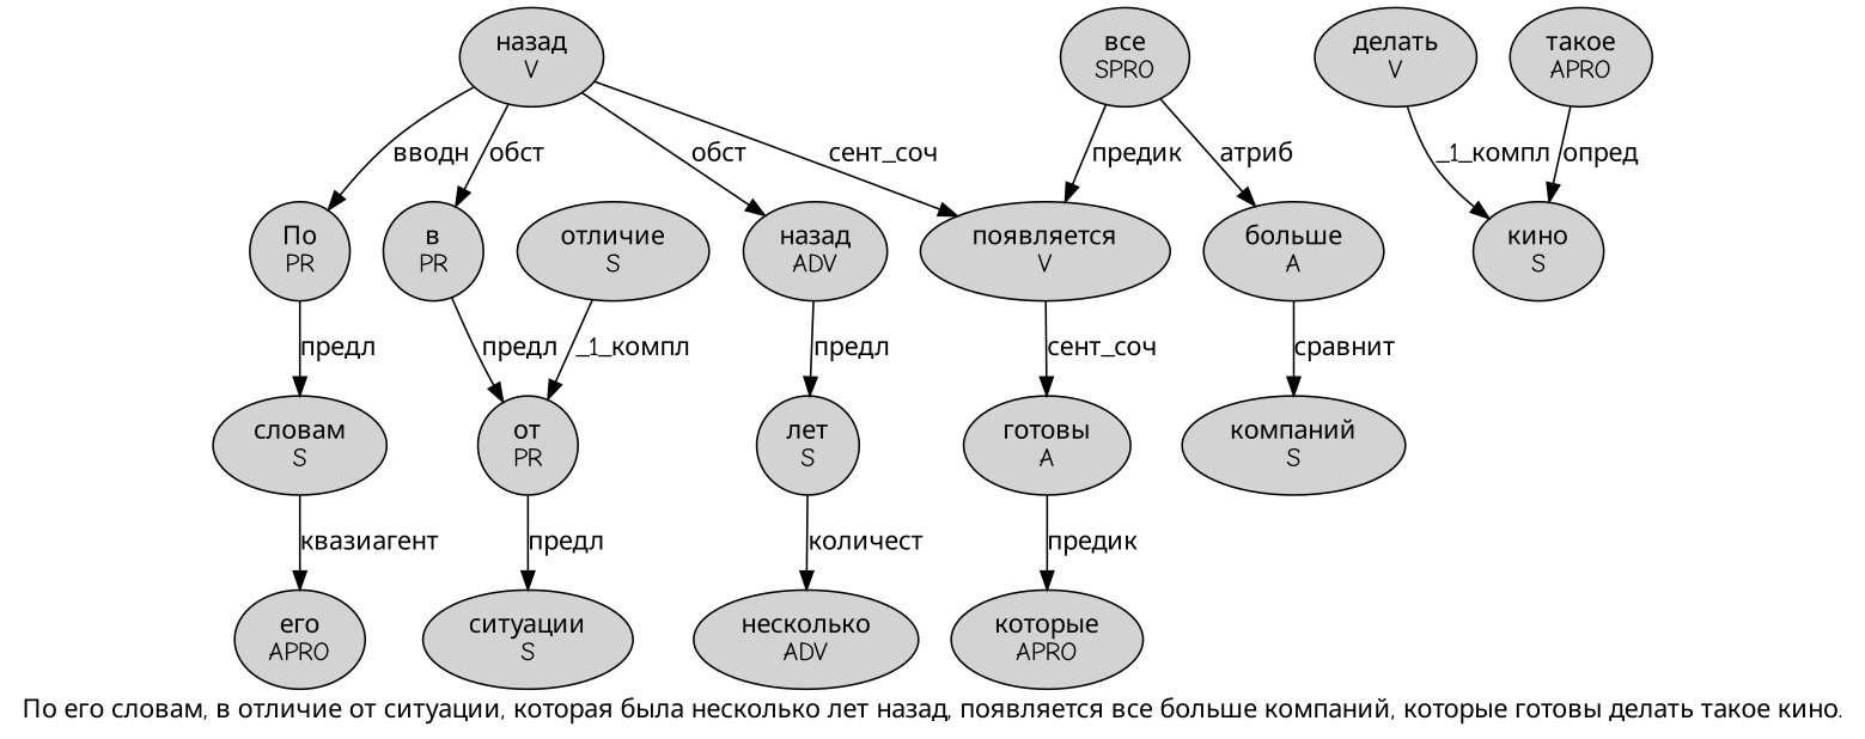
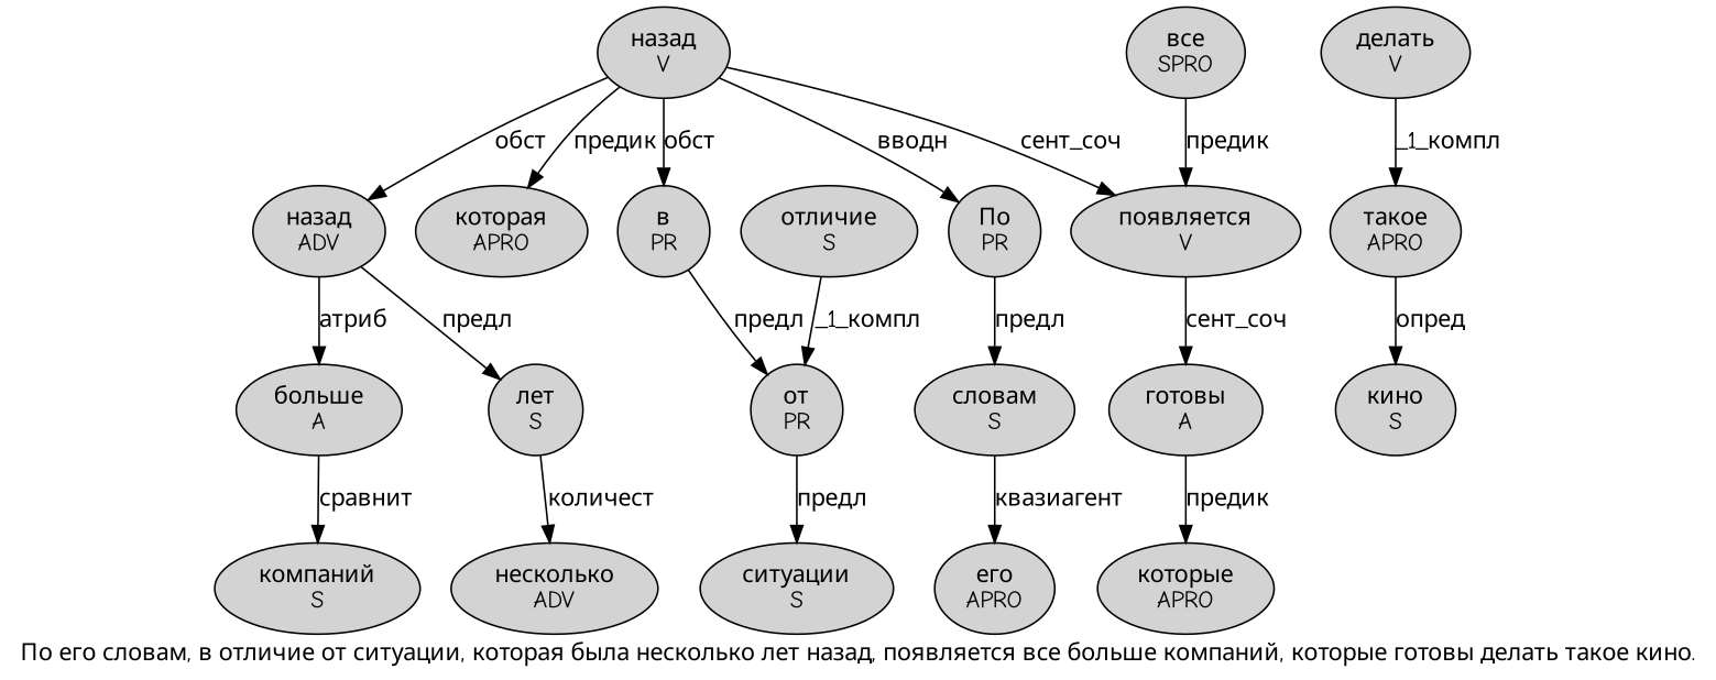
  digraph {
    fontname="Comic Neue"
    label="По его словам, в отличие от ситуации, которая была несколько лет назад, появляется все больше компаний, которые готовы делать такое кино."
    node [fillcolor=lightgray fontname="Comic Neue" penwidth=1 shape=ellipse style=filled]
    edge [fontname="Comic Neue"]
    n1 [label="По\nPR"]
    n2 [label="словам\nS"]
    n3 [label="его\nAPRO"]
    n4 [label="в\nPR"]
    n5 [label="от\nPR"]
    n6 [label="отличие\nS"]
    n7 [label="ситуации\nS"]
+   n8 [label="которая\nAPRO"]
    n9 [label="назад\nV"]
    n10 [label="назад\nADV"]
    n11 [label="появляется\nV"]
    n12 [label="лет\nS"]
    n13 [label="готовы\nA"]
    n14 [label="несколько\nADV"]
    n15 [label="все\nSPRO"]
    n16 [label="больше\nA"]
    n17 [label="которые\nAPRO"]
    n18 [label="компаний\nS"]
    n19 [label="делать\nV"]
    n20 [label="кино\nS"]
    n21 [label="такое\nAPRO"]
    n1 -> n2 [label="предл"]
    n2 -> n3 [label="квазиагент"]
    n4 -> n5 [label="предл"]
    n5 -> n7 [label="предл"]
    n6 -> n5 [label="_1_компл"]
    n9 -> n1 [label="вводн"]
    n9 -> n4 [label="обст"]
+   n9 -> n8 [label="предик"]
    n9 -> n10 [label="обст"]
    n9 -> n11 [label="сент_соч"]
    n10 -> n12 [label="предл"]
    n11 -> n13 [label="сент_соч"]
    n12 -> n14 [label="количест"]
    n13 -> n17 [label="предик"]
    n15 -> n11 [label="предик"]
-   n15 -> n16 [label="атриб"]
+   n10 -> n16 [label="атриб"]
    n16 -> n18 [label="сравнит"]
-   n19 -> n20 [label="_1_компл"]
+   n19 -> n21 [label="_1_компл"]
    n21 -> n20 [label="опред"]
  }
